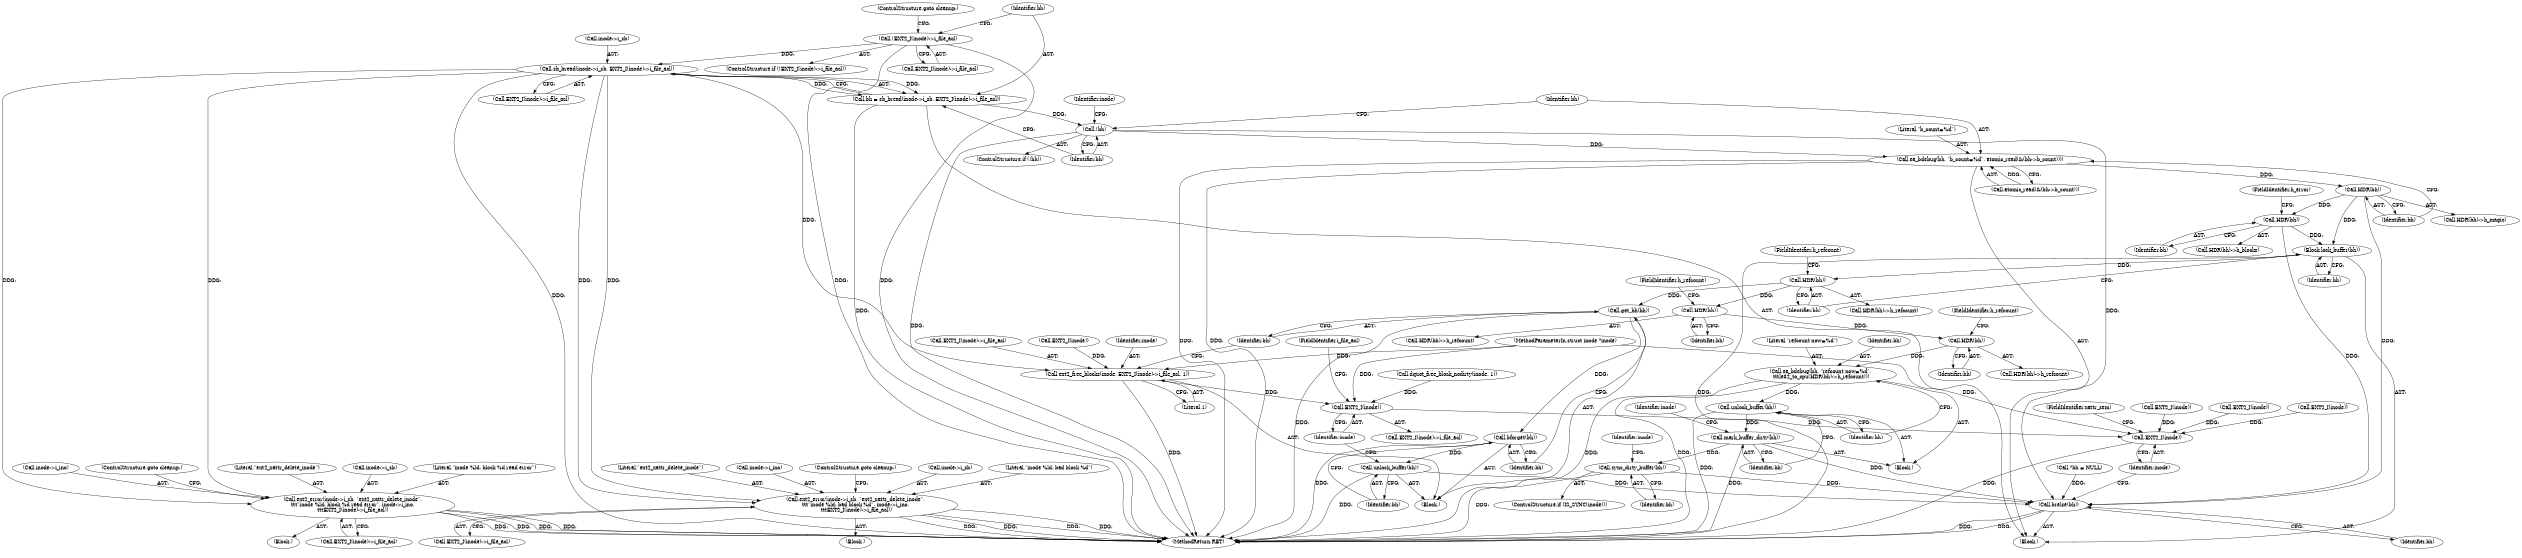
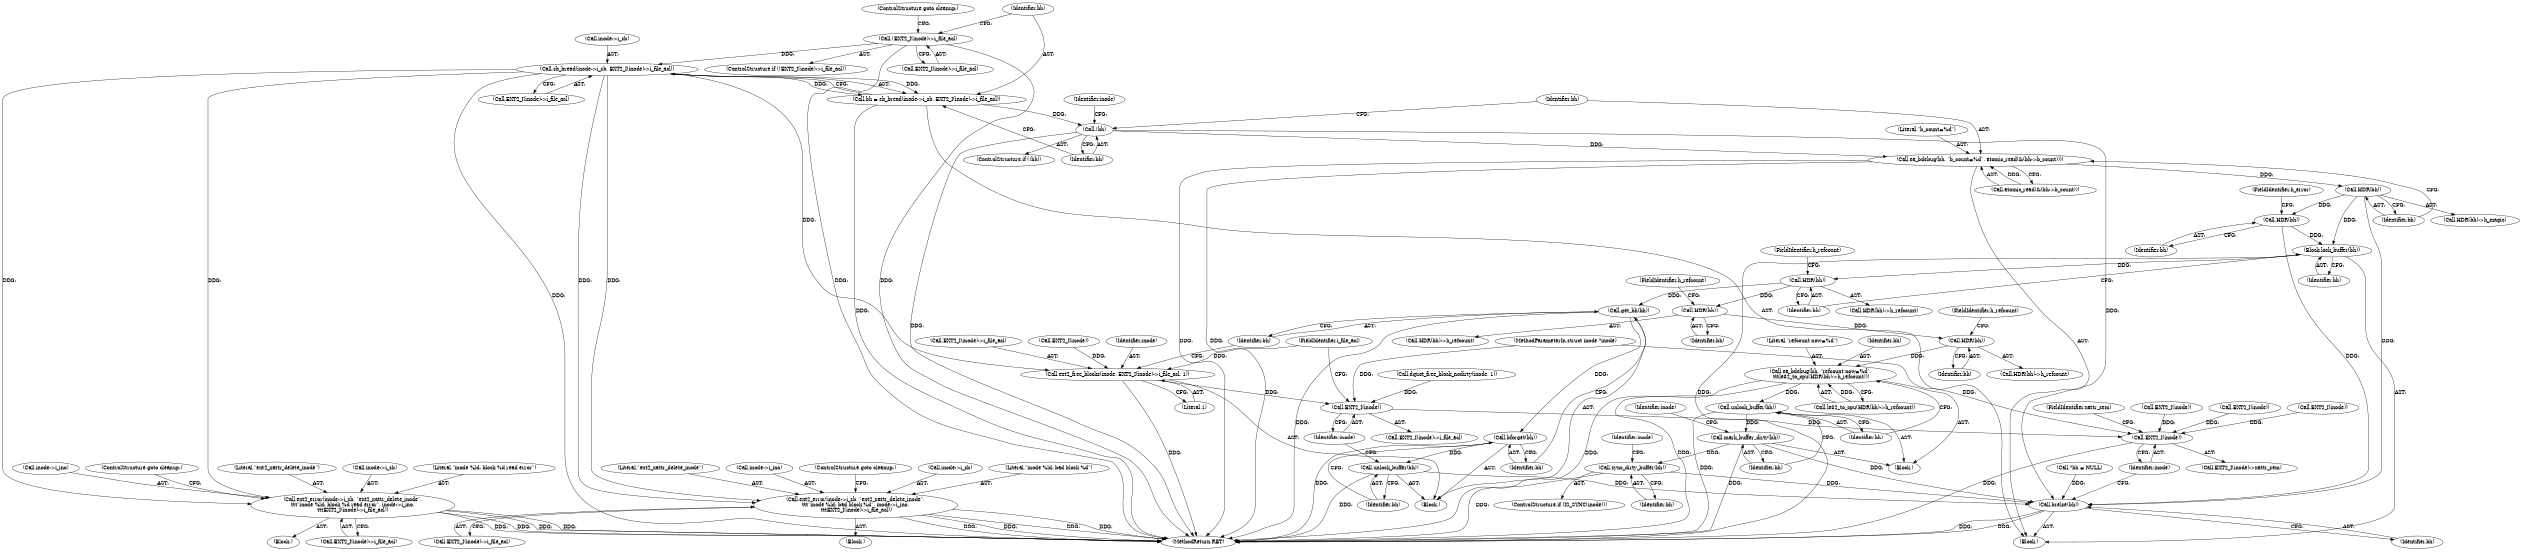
  digraph {
    n1 [label="(Call,sb_bread(inode->i_sb, EXT2_I(inode)->i_file_acl))"]
    n2 [label="(Call,bh = sb_bread(inode->i_sb, EXT2_I(inode)->i_file_acl))"]
    n3 [label="(Call,ext2_error(inode->i_sb, \"ext2_xattr_delete_inode\",\n\t\t\t\"inode %ld: block %d read error\", inode->i_ino,\n\t\t\tEXT2_I(inode)->i_file_acl))"]
    n4 [label="(Call,ext2_error(inode->i_sb, \"ext2_xattr_delete_inode\",\n\t\t\t\"inode %ld: bad block %d\", inode->i_ino,\n \t\t\tEXT2_I(inode)->i_file_acl))"]
    n5 [label="(Call,ext2_free_blocks(inode, EXT2_I(inode)->i_file_acl, 1))"]
    n6 [label="(Call,EXT2_I(inode)->i_file_acl)"]
    n7 [label="(MethodReturn,RET)"]
    n8 [label="(Call,!bh)"]
    n9 [label="(Block,)"]
    n10 [label="(Block,)"]
    n11 [label="(Call,EXT2_I(inode)->i_file_acl)"]
    n12 [label="(Block,)"]
    n13 [label="(Call,EXT2_I(inode)->i_file_acl)"]
    n14 [label="(Block,)"]
    n15 [label="(Call,EXT2_I(inode))"]
    n16 [label="(Literal,1)"]
    n17 [label="(Call,!EXT2_I(inode)->i_file_acl)"]
    n18 [label="(ControlStructure,if (!EXT2_I(inode)->i_file_acl))"]
    n19 [label="(Call,EXT2_I(inode)->i_file_acl)"]
    n20 [label="(Call,ea_bdebug(bh, \"b_count=%d\", atomic_read(&(bh->b_count))))"]
    n21 [label="(Call,brelse(bh))"]
    n22 [label="(ControlStructure,if (!bh))"]
    n23 [label="(Identifier,bh)"]
    n24 [label="(Call,HDR(bh))"]
    n25 [label="(Call,atomic_read(&(bh->b_count)))"]
    n26 [label="(Identifier,bh)"]
    n27 [label="(Call,HDR(bh))"]
    n28 [label="(Block,lock_buffer(bh))"]
    n29 [label="(Identifier,bh)"]
    n30 [label="(Call,HDR(bh)->h_magic)"]
    n31 [label="(Identifier,bh)"]
-   n32 [label="(Call,HDR(bh)->h_blocks)"]
    n33 [label="(Call,HDR(bh))"]
    n34 [label="(Identifier,bh)"]
    n35 [label="(Call,get_bh(bh))"]
    n36 [label="(Call,HDR(bh))"]
    n37 [label="(Identifier,bh)"]
    n38 [label="(Call,HDR(bh)->h_refcount)"]
    n39 [label="(Call,bforget(bh))"]
    n40 [label="(Identifier,bh)"]
    n41 [label="(Call,HDR(bh))"]
    n42 [label="(Call,HDR(bh)->h_refcount)"]
    n43 [label="(Identifier,bh)"]
    n44 [label="(Call,unlock_buffer(bh))"]
    n45 [label="(Identifier,bh)"]
    n46 [label="(Identifier,bh)"]
    n47 [label="(Call,ea_bdebug(bh, \"refcount now=%d\",\n \t\t\tle32_to_cpu(HDR(bh)->h_refcount)))"]
    n48 [label="(Identifier,bh)"]
    n49 [label="(Call,HDR(bh)->h_refcount)"]
    n50 [label="(Call,unlock_buffer(bh))"]
+   n51 [label="(Call,le32_to_cpu(HDR(bh)->h_refcount))"]
    n52 [label="(Block,)"]
    n53 [label="(Call,mark_buffer_dirty(bh))"]
    n54 [label="(Identifier,bh)"]
    n55 [label="(Call,sync_dirty_buffer(bh))"]
    n56 [label="(Identifier,bh)"]
    n57 [label="(Identifier,bh)"]
    n58 [label="(ControlStructure,if (IS_SYNC(inode)))"]
    n59 [label="(Call,EXT2_I(inode))"]
    n60 [label="(Identifier,inode)"]
    n61 [label="(Call,EXT2_I(inode)->i_file_acl)"]
+   n62 [label="(Call,EXT2_I(inode)->xattr_sem)"]
    n63 [label="(Identifier,inode)"]
    n64 [label="(FieldIdentifier,xattr_sem)"]
    n65 [label="(Call,EXT2_I(inode))"]
    n66 [label="(ControlStructure,goto cleanup;)"]
    n67 [label="(Call,inode->i_ino)"]
    n68 [label="(Identifier,inode)"]
    n69 [label="(Identifier,inode)"]
    n70 [label="(ControlStructure,goto cleanup;)"]
    n71 [label="(Call,inode->i_sb)"]
    n72 [label="(Literal,\"ext2_xattr_delete_inode\")"]
    n73 [label="(Identifier,bh)"]
    n74 [label="(Call,*bh = NULL)"]
    n75 [label="(MethodParameterIn,struct inode *inode)"]
    n76 [label="(Literal,\"inode %ld: bad block %d\")"]
    n77 [label="(Call,inode->i_sb)"]
    n78 [label="(FieldIdentifier,h_refcount)"]
    n79 [label="(Literal,\"ext2_xattr_delete_inode\")"]
    n80 [label="(Identifier,bh)"]
    n81 [label="(Call,EXT2_I(inode))"]
    n82 [label="(Literal,\"inode %ld: block %d read error\")"]
    n83 [label="(Call,EXT2_I(inode))"]
    n84 [label="(Literal,\"b_count=%d\")"]
    n85 [label="(FieldIdentifier,i_file_acl)"]
    n86 [label="(Call,inode->i_ino)"]
    n87 [label="(Call,dquot_free_block_nodirty(inode, 1))"]
    n88 [label="(Identifier,bh)"]
    n89 [label="(Identifier,inode)"]
    n90 [label="(FieldIdentifier,h_refcount)"]
    n91 [label="(FieldIdentifier,h_refcount)"]
    n92 [label="(FieldIdentifier,h_error)"]
    n93 [label="(Call,EXT2_I(inode))"]
    n94 [label="(Literal,\"refcount now=%d\")"]
    n95 [label="(Call,inode->i_sb)"]
    n96 [label="(Identifier,inode)"]
    n97 [label="(ControlStructure,goto cleanup;)"]
    n98 [label="(Call,EXT2_I(inode)->i_file_acl)"]
    n1 -> n2 [label="AST: "]
    n1 -> n2 [label="DDG: "]
    n1 -> n2 [label="DDG: "]
    n1 -> n3 [label="DDG: "]
    n1 -> n3 [label="DDG: "]
    n1 -> n4 [label="DDG: "]
    n1 -> n4 [label="DDG: "]
    n1 -> n5 [label="DDG: "]
    n1 -> n6 [label="CFG: "]
    n1 -> n7 [label="DDG: "]
    n2 -> n1 [label="CFG: "]
    n2 -> n7 [label="DDG: "]
    n2 -> n8 [label="DDG: "]
    n2 -> n9 [label="AST: "]
    n3 -> n7 [label="DDG: "]
    n3 -> n7 [label="DDG: "]
    n3 -> n7 [label="DDG: "]
    n3 -> n7 [label="DDG: "]
    n3 -> n10 [label="AST: "]
    n3 -> n11 [label="CFG: "]
    n4 -> n7 [label="DDG: "]
    n4 -> n7 [label="DDG: "]
    n4 -> n7 [label="DDG: "]
    n4 -> n7 [label="DDG: "]
    n4 -> n12 [label="AST: "]
    n4 -> n13 [label="CFG: "]
    n5 -> n7 [label="DDG: "]
    n5 -> n14 [label="AST: "]
    n5 -> n15 [label="DDG: "]
    n5 -> n16 [label="CFG: "]
    n6 -> n1 [label="AST: "]
    n8 -> n7 [label="DDG: "]
    n8 -> n20 [label="DDG: "]
    n8 -> n21 [label="DDG: "]
    n8 -> n22 [label="AST: "]
    n8 -> n23 [label="CFG: "]
    n11 -> n3 [label="AST: "]
    n13 -> n4 [label="AST: "]
    n15 -> n59 [label="DDG: "]
    n15 -> n60 [label="CFG: "]
    n15 -> n61 [label="AST: "]
    n16 -> n5 [label="AST: "]
    n17 -> n1 [label="DDG: "]
    n17 -> n7 [label="DDG: "]
    n17 -> n7 [label="DDG: "]
    n17 -> n18 [label="AST: "]
    n17 -> n19 [label="CFG: "]
    n19 -> n17 [label="AST: "]
    n20 -> n7 [label="DDG: "]
    n20 -> n7 [label="DDG: "]
    n20 -> n9 [label="AST: "]
    n20 -> n24 [label="DDG: "]
    n20 -> n25 [label="CFG: "]
    n21 -> n7 [label="DDG: "]
    n21 -> n7 [label="DDG: "]
    n21 -> n9 [label="AST: "]
    n21 -> n26 [label="CFG: "]
    n23 -> n2 [label="CFG: "]
    n23 -> n8 [label="AST: "]
    n24 -> n21 [label="DDG: "]
    n24 -> n27 [label="DDG: "]
    n24 -> n28 [label="DDG: "]
    n24 -> n29 [label="CFG: "]
    n24 -> n30 [label="AST: "]
    n25 -> n20 [label="AST: "]
    n25 -> n20 [label="DDG: "]
    n26 -> n21 [label="AST: "]
    n27 -> n21 [label="DDG: "]
    n27 -> n28 [label="DDG: "]
    n27 -> n31 [label="CFG: "]
-   n27 -> n32 [label="AST: "]
    n28 -> n7 [label="DDG: "]
    n28 -> n9 [label="AST: "]
    n28 -> n33 [label="DDG: "]
    n28 -> n34 [label="CFG: "]
    n29 -> n20 [label="CFG: "]
    n29 -> n24 [label="AST: "]
    n31 -> n27 [label="AST: "]
    n33 -> n35 [label="DDG: "]
    n33 -> n36 [label="DDG: "]
    n33 -> n37 [label="CFG: "]
    n33 -> n38 [label="AST: "]
    n34 -> n28 [label="AST: "]
    n35 -> n7 [label="DDG: "]
    n35 -> n14 [label="AST: "]
    n35 -> n39 [label="DDG: "]
    n35 -> n40 [label="CFG: "]
    n36 -> n41 [label="DDG: "]
    n36 -> n42 [label="AST: "]
    n36 -> n43 [label="CFG: "]
    n37 -> n28 [label="CFG: "]
    n37 -> n33 [label="AST: "]
    n39 -> n7 [label="DDG: "]
    n39 -> n14 [label="AST: "]
    n39 -> n44 [label="DDG: "]
    n39 -> n45 [label="CFG: "]
    n40 -> n5 [label="CFG: "]
    n40 -> n35 [label="AST: "]
    n41 -> n47 [label="DDG: "]
    n41 -> n48 [label="CFG: "]
    n41 -> n49 [label="AST: "]
    n43 -> n36 [label="AST: "]
    n44 -> n7 [label="DDG: "]
    n44 -> n14 [label="AST: "]
    n44 -> n21 [label="DDG: "]
    n44 -> n46 [label="CFG: "]
    n45 -> n35 [label="CFG: "]
    n45 -> n39 [label="AST: "]
    n46 -> n39 [label="CFG: "]
    n46 -> n44 [label="AST: "]
    n47 -> n7 [label="DDG: "]
    n47 -> n7 [label="DDG: "]
    n47 -> n50 [label="DDG: "]
+   n47 -> n51 [label="CFG: "]
    n47 -> n52 [label="AST: "]
    n48 -> n41 [label="AST: "]
    n50 -> n7 [label="DDG: "]
    n50 -> n52 [label="AST: "]
    n50 -> n53 [label="DDG: "]
    n50 -> n54 [label="CFG: "]
+   n51 -> n47 [label="AST: "]
+   n51 -> n47 [label="DDG: "]
    n53 -> n7 [label="DDG: "]
    n53 -> n21 [label="DDG: "]
    n53 -> n52 [label="AST: "]
    n53 -> n55 [label="DDG: "]
    n53 -> n56 [label="CFG: "]
    n54 -> n47 [label="CFG: "]
    n54 -> n50 [label="AST: "]
    n55 -> n7 [label="DDG: "]
    n55 -> n21 [label="DDG: "]
    n55 -> n57 [label="CFG: "]
    n55 -> n58 [label="AST: "]
    n56 -> n50 [label="CFG: "]
    n56 -> n53 [label="AST: "]
    n57 -> n55 [label="AST: "]
    n59 -> n7 [label="DDG: "]
+   n59 -> n62 [label="AST: "]
    n59 -> n63 [label="CFG: "]
    n60 -> n15 [label="AST: "]
    n60 -> n44 [label="CFG: "]
    n63 -> n21 [label="CFG: "]
    n63 -> n59 [label="AST: "]
    n64 -> n59 [label="CFG: "]
    n65 -> n59 [label="DDG: "]
    n66 -> n17 [label="CFG: "]
    n67 -> n4 [label="AST: "]
    n68 -> n53 [label="CFG: "]
    n69 -> n8 [label="CFG: "]
    n70 -> n4 [label="CFG: "]
    n71 -> n4 [label="AST: "]
    n72 -> n3 [label="AST: "]
    n73 -> n2 [label="AST: "]
    n73 -> n17 [label="CFG: "]
    n74 -> n21 [label="DDG: "]
-   n75 -> n5 [label="DDG: "]
+   n85 -> n5 [label="DDG: "]
    n75 -> n15 [label="DDG: "]
    n75 -> n59 [label="DDG: "]
    n76 -> n4 [label="AST: "]
    n77 -> n3 [label="AST: "]
    n78 -> n33 [label="CFG: "]
    n79 -> n4 [label="AST: "]
    n80 -> n8 [label="CFG: "]
    n80 -> n20 [label="AST: "]
    n81 -> n5 [label="DDG: "]
    n82 -> n3 [label="AST: "]
    n83 -> n59 [label="DDG: "]
    n84 -> n20 [label="AST: "]
    n85 -> n15 [label="CFG: "]
    n86 -> n3 [label="AST: "]
    n87 -> n15 [label="DDG: "]
    n88 -> n47 [label="AST: "]
    n89 -> n5 [label="AST: "]
    n90 -> n36 [label="CFG: "]
    n91 -> n41 [label="CFG: "]
    n92 -> n27 [label="CFG: "]
    n93 -> n59 [label="DDG: "]
    n94 -> n47 [label="AST: "]
    n95 -> n1 [label="AST: "]
    n96 -> n55 [label="CFG: "]
    n97 -> n3 [label="CFG: "]
    n98 -> n5 [label="AST: "]
  }
